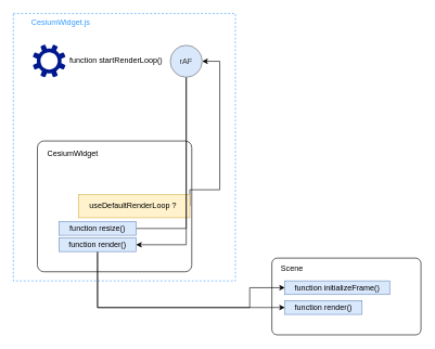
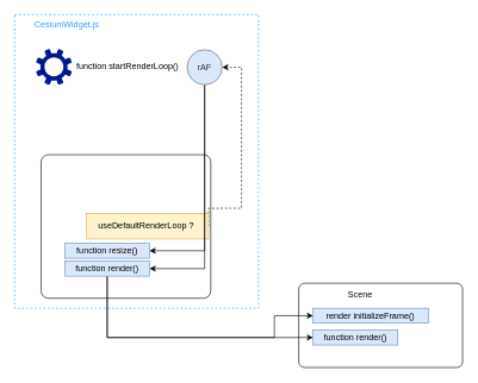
  <mxCell id="0" />
  <mxCell id="1" parent="0" />
  <mxCell id="2" value="" style="rounded=0;whiteSpace=wrap;html=1;dashed=1;strokeColor=#3399FF;" parent="1" vertex="1"><mxGeometry x="20" y="20" width="341" height="411" as="geometry" /></mxCell>
  <mxCell id="3" value="" style="rounded=1;whiteSpace=wrap;html=1;arcSize=7;" parent="1" vertex="1"><mxGeometry x="417" y="396" width="229" height="118" as="geometry" /></mxCell>
- <mxCell id="4" value="Scene" style="text;html=1;strokeColor=none;fillColor=none;align=center;verticalAlign=middle;whiteSpace=wrap;rounded=0;" parent="1" vertex="1"><mxGeometry x="422" y="401" width="52" height="23" as="geometry" /></mxCell>
- <mxCell id="5" value="function initializeFrame()" style="text;html=1;strokeColor=#6c8ebf;fillColor=#dae8fc;align=center;verticalAlign=middle;whiteSpace=wrap;rounded=0;" parent="1" vertex="1"><mxGeometry x="437" y="431" width="161" height="21" as="geometry" /></mxCell>
+ <mxCell id="4" value="Scene" style="text;html=1;strokeColor=none;fillColor=none;align=center;verticalAlign=middle;whiteSpace=wrap;rounded=0;" parent="1" vertex="1"><mxGeometry x="477" y="401" width="52" height="23" as="geometry" /></mxCell>
+ <mxCell id="5" value="render initializeFrame()" style="text;html=1;strokeColor=#6c8ebf;fillColor=#dae8fc;align=center;verticalAlign=middle;whiteSpace=wrap;rounded=0;" parent="1" vertex="1"><mxGeometry x="437" y="431" width="161" height="21" as="geometry" /></mxCell>
  <mxCell id="6" value="function render()" style="text;html=1;strokeColor=#6c8ebf;fillColor=#dae8fc;align=center;verticalAlign=middle;whiteSpace=wrap;rounded=0;" parent="1" vertex="1"><mxGeometry x="437" y="461.5" width="118.5" height="21" as="geometry" /></mxCell>
  <mxCell id="7" value="" style="rounded=1;whiteSpace=wrap;html=1;arcSize=5;" parent="1" vertex="1"><mxGeometry x="57" y="216" width="237" height="201" as="geometry" /></mxCell>
- <mxCell id="8" style="edgeStyle=orthogonalEdgeStyle;rounded=0;orthogonalLoop=1;jettySize=auto;html=1;exitX=1;exitY=0.5;exitDx=0;exitDy=0;entryX=1;entryY=0.5;entryDx=0;entryDy=0;jumpStyle=arc;" parent="1" source="9" target="15" edge="1"><mxGeometry relative="1" as="geometry"><mxPoint x="466" y="137" as="targetPoint" /><Array as="points"><mxPoint x="337" y="291" /><mxPoint x="337" y="94" /></Array></mxGeometry></mxCell>
+ <mxCell id="8" style="edgeStyle=orthogonalEdgeStyle;rounded=0;orthogonalLoop=1;jettySize=auto;html=1;exitX=1;exitY=0.5;exitDx=0;exitDy=0;entryX=1;entryY=0.5;entryDx=0;entryDy=0;jumpStyle=arc;dashed=1;" parent="1" source="9" target="15" edge="1"><mxGeometry relative="1" as="geometry"><mxPoint x="466" y="137" as="targetPoint" /><Array as="points"><mxPoint x="337" y="291" /><mxPoint x="337" y="94" /></Array></mxGeometry></mxCell>
  <mxCell id="9" value="useDefaultRenderLoop ?&amp;nbsp;" style="text;html=1;strokeColor=#d6b656;fillColor=#fff2cc;align=center;verticalAlign=middle;whiteSpace=wrap;rounded=0;" parent="1" vertex="1"><mxGeometry x="120" y="298" width="171" height="36" as="geometry" /></mxCell>
- <mxCell id="10" value="CesiumWidget" style="text;html=1;strokeColor=none;fillColor=none;align=center;verticalAlign=middle;whiteSpace=wrap;rounded=0;" parent="1" vertex="1"><mxGeometry x="64" y="223" width="95" height="23" as="geometry" /></mxCell>
  <mxCell id="11" value="" style="aspect=fixed;pointerEvents=1;shadow=0;dashed=0;html=1;strokeColor=none;labelPosition=center;verticalLabelPosition=bottom;verticalAlign=top;align=center;fillColor=#00188D;shape=mxgraph.mscae.enterprise.settings" parent="1" vertex="1"><mxGeometry x="50" y="68" width="50" height="50" as="geometry" /></mxCell>
  <mxCell id="12" value="function startRenderLoop()" style="text;html=1;strokeColor=none;fillColor=none;align=center;verticalAlign=middle;whiteSpace=wrap;rounded=0;" parent="1" vertex="1"><mxGeometry x="84" y="83" width="188" height="20" as="geometry" /></mxCell>
- <mxCell id="13" style="edgeStyle=orthogonalEdgeStyle;rounded=0;orthogonalLoop=1;jettySize=auto;html=1;exitX=0.5;exitY=1;exitDx=0;exitDy=0;entryX=1;entryY=0.5;entryDx=0;entryDy=0;jumpStyle=arc;endArrow=none;" parent="1" source="15" target="16" edge="1"><mxGeometry relative="1" as="geometry" /></mxCell>
+ <mxCell id="13" style="edgeStyle=orthogonalEdgeStyle;rounded=0;orthogonalLoop=1;jettySize=auto;html=1;exitX=0.5;exitY=1;exitDx=0;exitDy=0;entryX=1;entryY=0.5;entryDx=0;entryDy=0;jumpStyle=arc;" parent="1" source="15" target="16" edge="1"><mxGeometry relative="1" as="geometry" /></mxCell>
  <mxCell id="14" style="edgeStyle=orthogonalEdgeStyle;rounded=0;orthogonalLoop=1;jettySize=auto;html=1;exitX=0.5;exitY=1;exitDx=0;exitDy=0;entryX=1;entryY=0.5;entryDx=0;entryDy=0;jumpStyle=arc;" parent="1" source="15" target="19" edge="1"><mxGeometry relative="1" as="geometry" /></mxCell>
  <mxCell id="15" value="rAF" style="ellipse;whiteSpace=wrap;html=1;fillColor=#dae8fc;strokeColor=#666666;fontColor=#333333;" parent="1" vertex="1"><mxGeometry x="261" y="69" width="49" height="49" as="geometry" /></mxCell>
  <mxCell id="16" value="function resize()" style="text;html=1;strokeColor=#6c8ebf;fillColor=#dae8fc;align=center;verticalAlign=middle;whiteSpace=wrap;rounded=0;" parent="1" vertex="1"><mxGeometry x="90" y="340" width="118.5" height="21" as="geometry" /></mxCell>
  <mxCell id="17" style="edgeStyle=orthogonalEdgeStyle;rounded=0;jumpStyle=arc;orthogonalLoop=1;jettySize=auto;html=1;exitX=0.5;exitY=1;exitDx=0;exitDy=0;entryX=0;entryY=0.5;entryDx=0;entryDy=0;" parent="1" source="19" target="6" edge="1"><mxGeometry relative="1" as="geometry" /></mxCell>
  <mxCell id="18" style="edgeStyle=orthogonalEdgeStyle;rounded=0;jumpStyle=arc;orthogonalLoop=1;jettySize=auto;html=1;exitX=0.5;exitY=1;exitDx=0;exitDy=0;entryX=0;entryY=0.5;entryDx=0;entryDy=0;" parent="1" source="19" target="5" edge="1"><mxGeometry relative="1" as="geometry"><Array as="points"><mxPoint x="149" y="472" /><mxPoint x="383" y="472" /><mxPoint x="383" y="442" /></Array></mxGeometry></mxCell>
  <mxCell id="19" value="function render()" style="text;html=1;strokeColor=#6c8ebf;fillColor=#dae8fc;align=center;verticalAlign=middle;whiteSpace=wrap;rounded=0;" parent="1" vertex="1"><mxGeometry x="90" y="365" width="118.5" height="21" as="geometry" /></mxCell>
  <mxCell id="20" value="CesiumWidget.js" style="text;html=1;strokeColor=none;fillColor=none;align=center;verticalAlign=middle;whiteSpace=wrap;rounded=0;dashed=1;fontColor=#3399FF;" parent="1" vertex="1"><mxGeometry x="34" y="24" width="118" height="20" as="geometry" /></mxCell>
